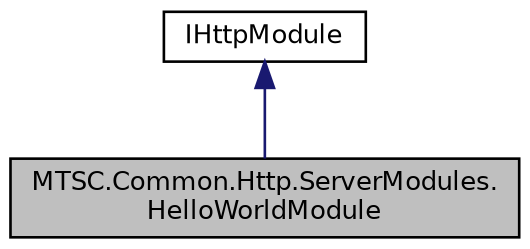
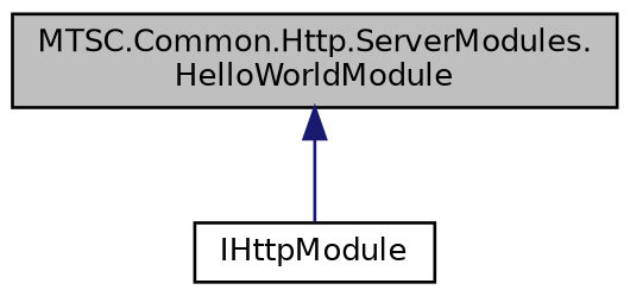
  digraph {
    node [color=black fontname=Helvetica fontsize=10 shape=record style=filled]
    n1 [fillcolor=grey75 fontcolor=black height=0.2 label="MTSC.Common.Http.ServerModules.\lHelloWorldModule" width=0.4]
    n2 [fillcolor=white height=0.2 label=IHttpModule width=0.4]
-   n2 -> n1 [color=midnightblue dir=back fontname=Helvetica fontsize=10 labelfontname=Helvetica labelfontsize=10 style=solid]
+   n1 -> n2 [color=midnightblue dir=back fontname=Helvetica fontsize=10 labelfontname=Helvetica labelfontsize=10 style=solid]
  }
